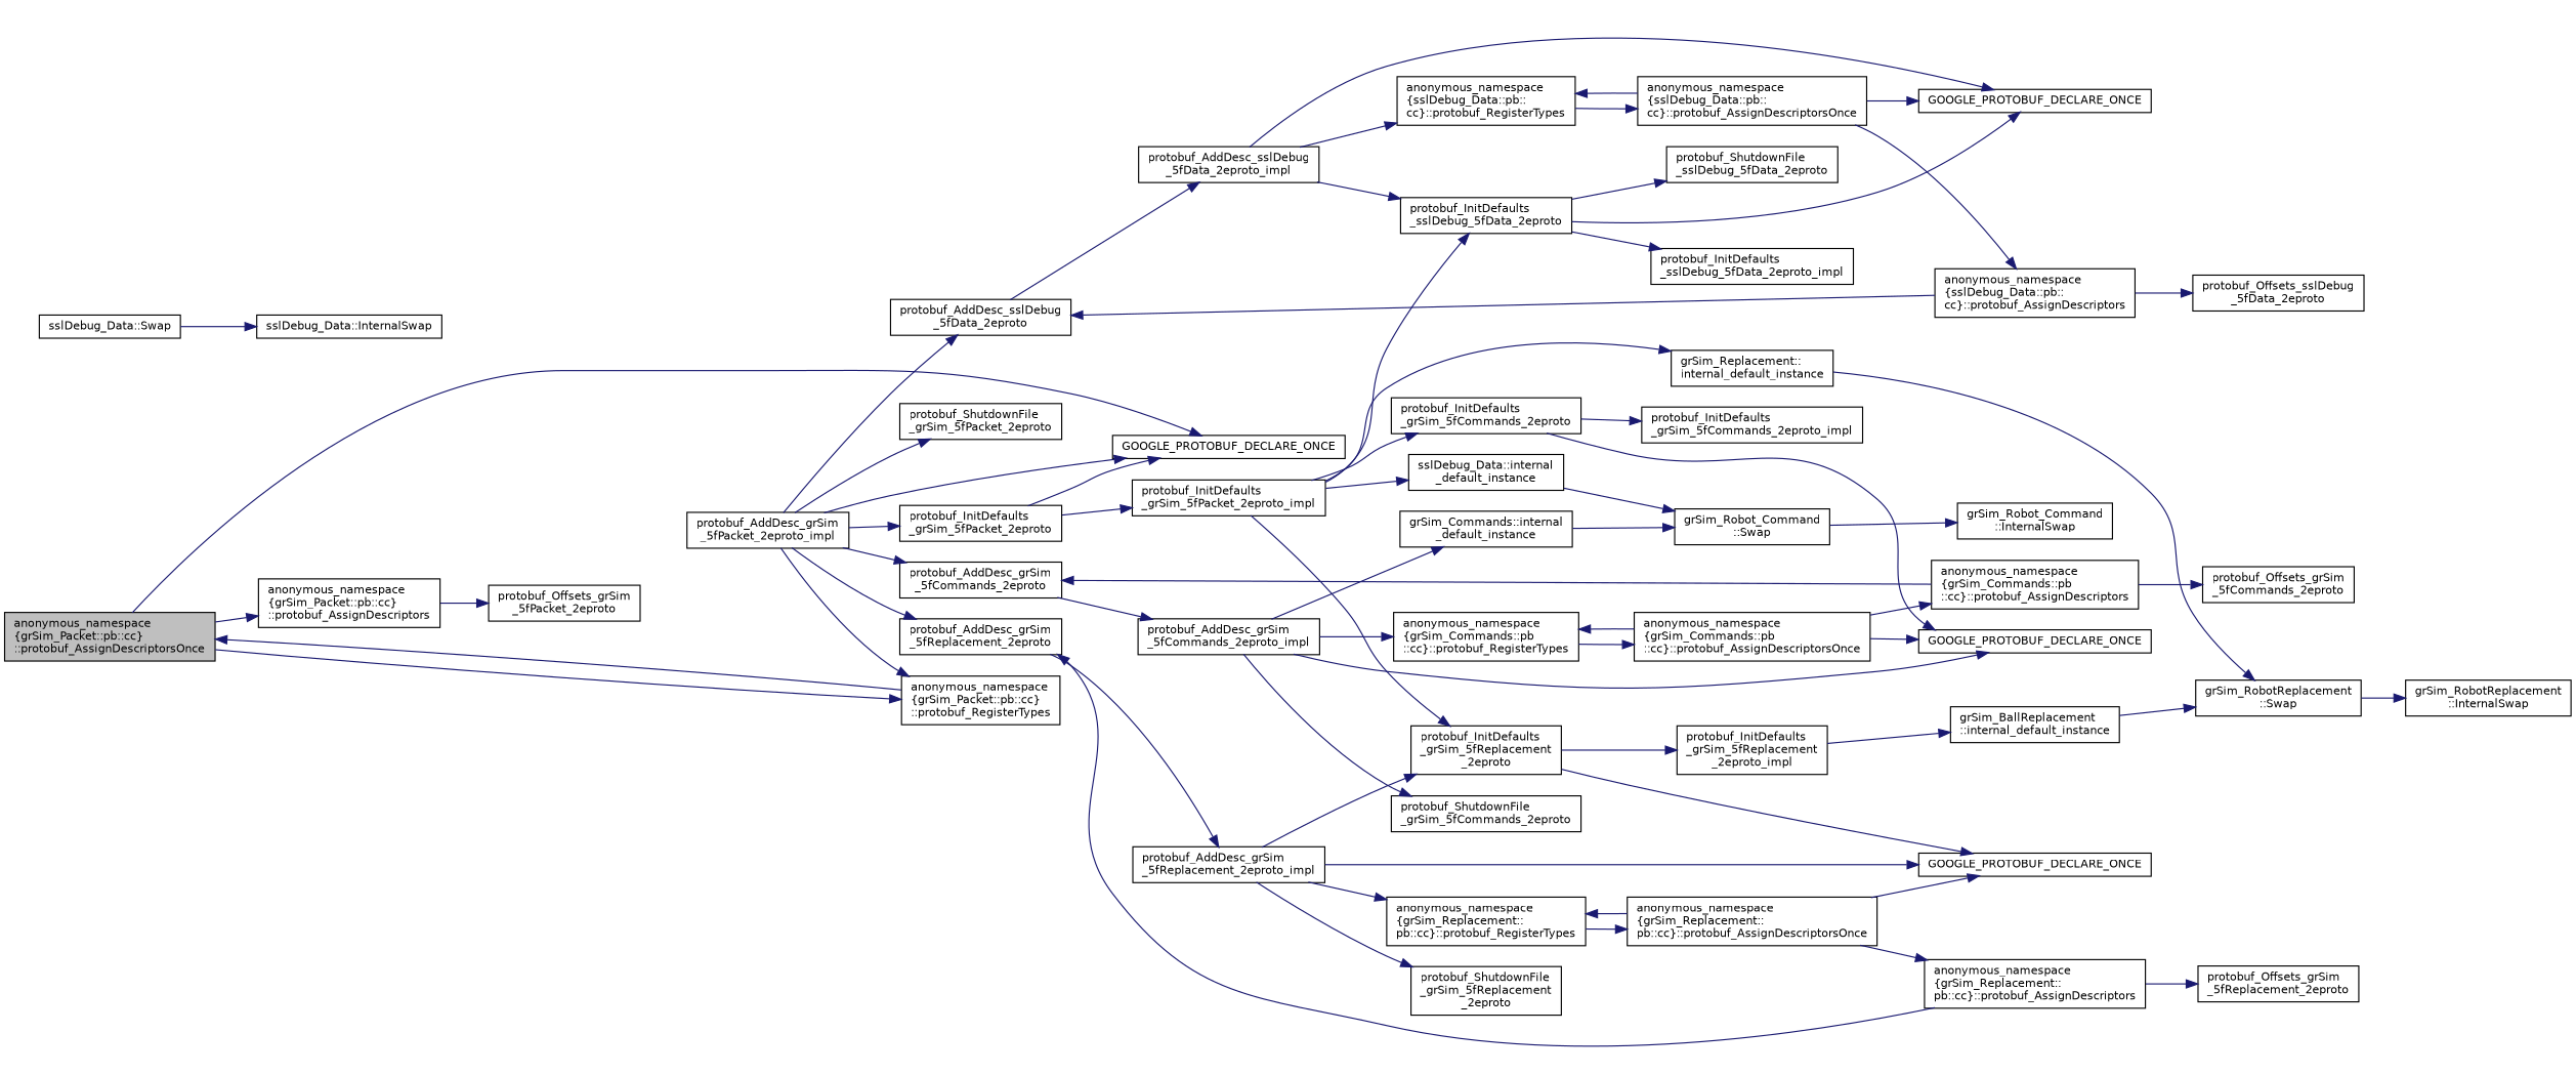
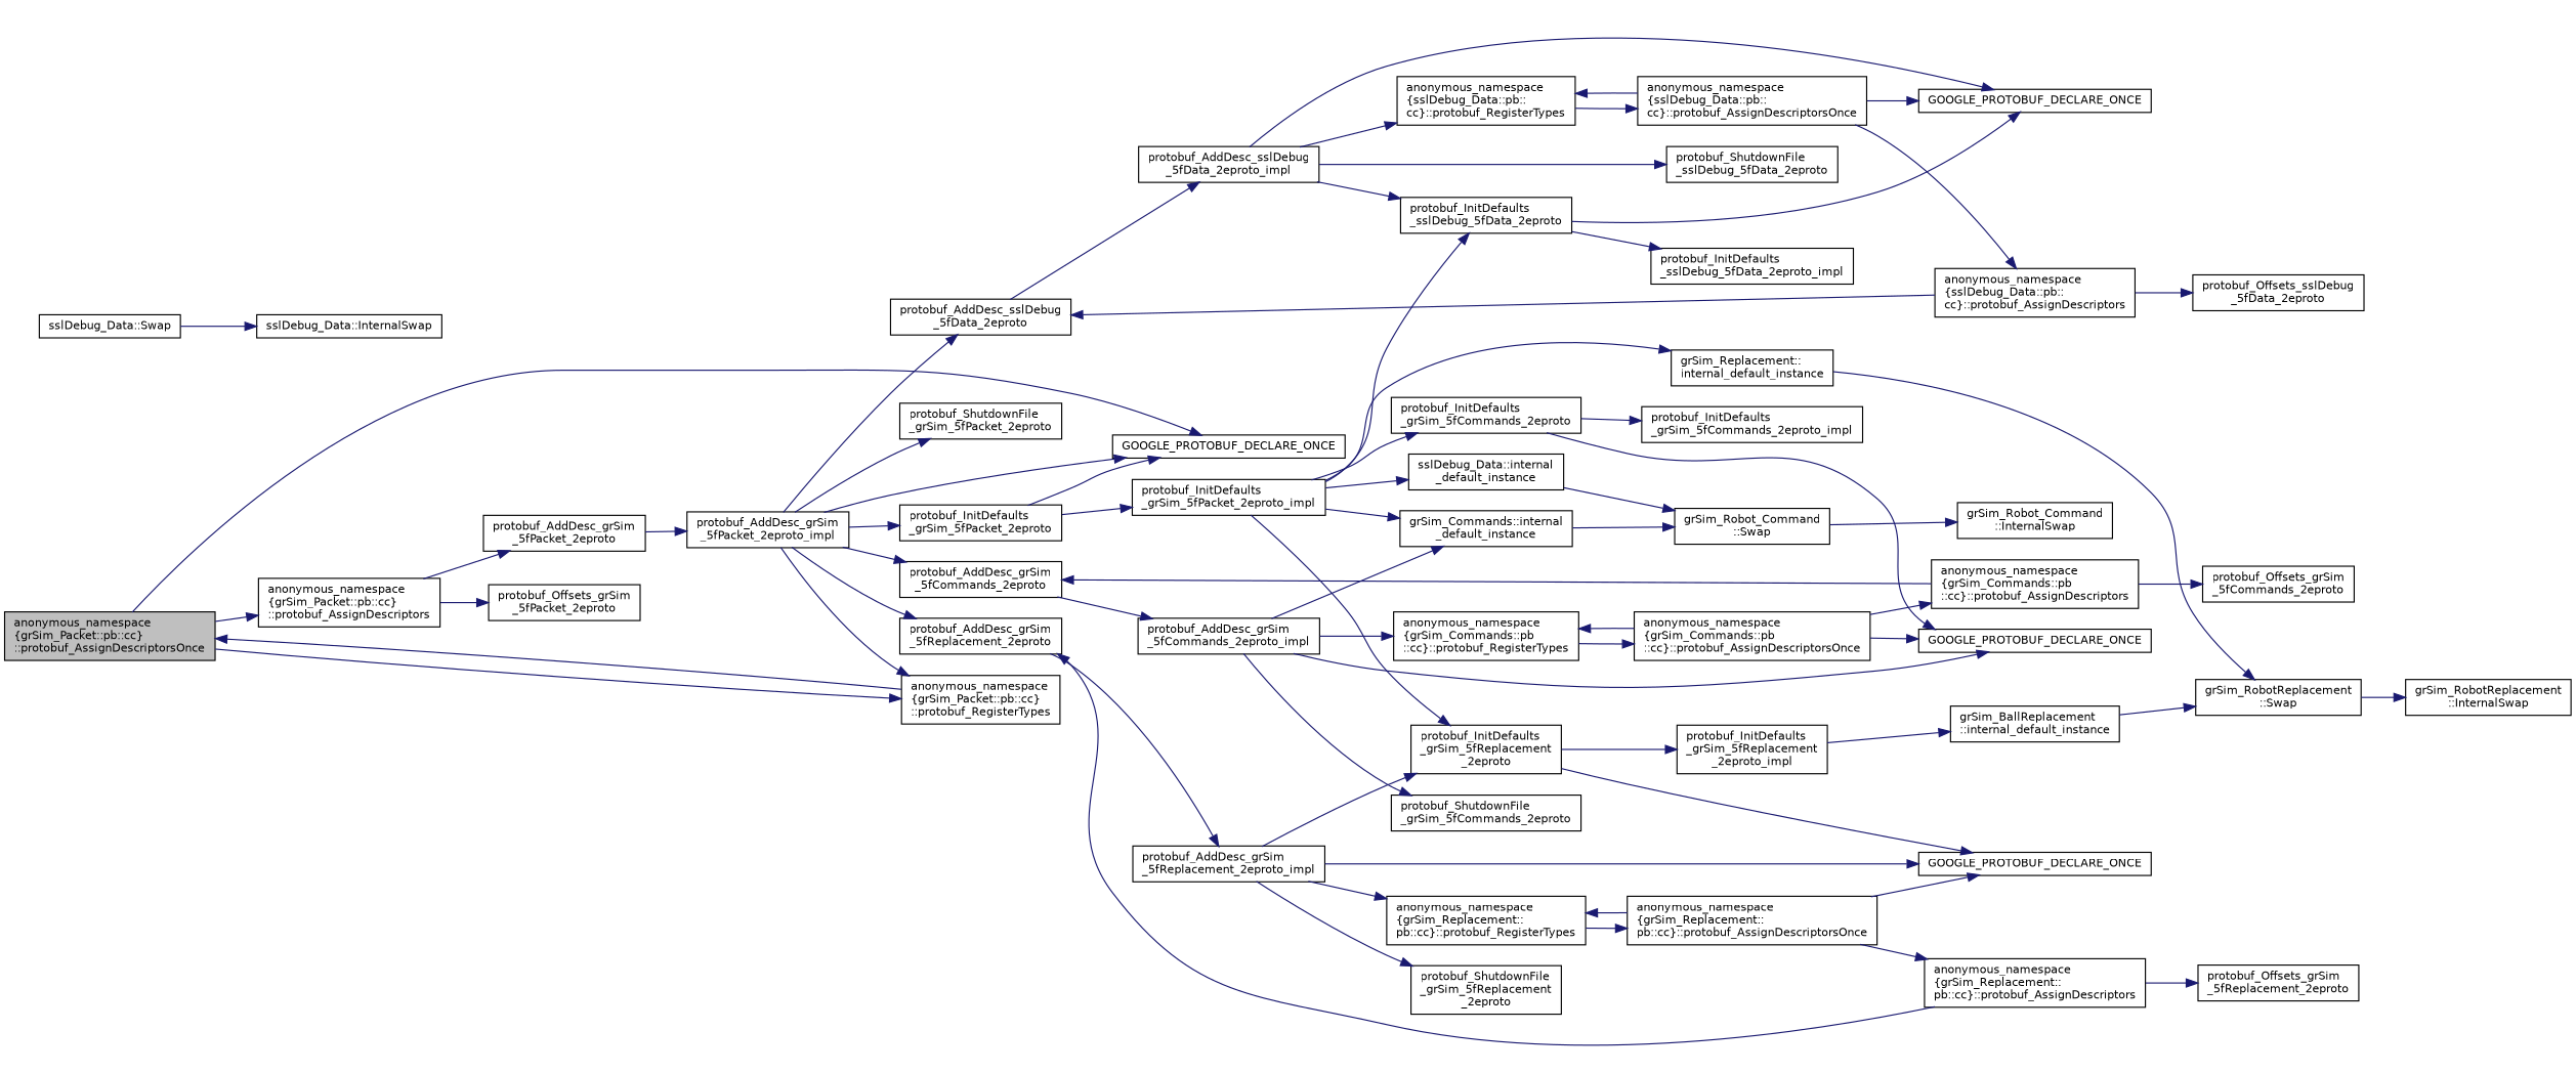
  digraph {
    rankdir=LR
    node [color=black fillcolor=white fontname=Helvetica fontsize=10 shape=record style=filled]
    edge [color=midnightblue fontname=Helvetica fontsize=10 labelfontname=Helvetica labelfontsize=10 style=solid]
    n1 [fillcolor=grey75 fontcolor=black height=0.2 label="anonymous_namespace\l\{grSim_Packet::pb::cc\}\l::protobuf_AssignDescriptorsOnce" width=0.4]
    n2 [height=0.2 label=GOOGLE_PROTOBUF_DECLARE_ONCE width=0.4]
    n3 [height=0.2 label="anonymous_namespace\l\{grSim_Packet::pb::cc\}\l::protobuf_AssignDescriptors" width=0.4]
    n4 [height=0.2 label="anonymous_namespace\l\{grSim_Packet::pb::cc\}\l::protobuf_RegisterTypes" width=0.4]
+   n5 [height=0.2 label="protobuf_AddDesc_grSim\l_5fPacket_2eproto" width=0.4]
    n6 [height=0.2 label="protobuf_Offsets_grSim\l_5fPacket_2eproto" width=0.4]
    n7 [height=0.2 label="protobuf_AddDesc_grSim\l_5fPacket_2eproto_impl" width=0.4]
    n8 [height=0.2 label="protobuf_AddDesc_grSim\l_5fCommands_2eproto" width=0.4]
    n9 [height=0.2 label="protobuf_AddDesc_grSim\l_5fReplacement_2eproto" width=0.4]
    n10 [height=0.2 label="protobuf_AddDesc_sslDebug\l_5fData_2eproto" width=0.4]
    n11 [height=0.2 label="protobuf_InitDefaults\l_grSim_5fPacket_2eproto" width=0.4]
    n12 [height=0.2 label="protobuf_ShutdownFile\l_grSim_5fPacket_2eproto" width=0.4]
    n13 [height=0.2 label="protobuf_AddDesc_grSim\l_5fCommands_2eproto_impl" width=0.4]
    n14 [height=0.2 label="protobuf_AddDesc_grSim\l_5fReplacement_2eproto_impl" width=0.4]
    n15 [height=0.2 label="protobuf_AddDesc_sslDebug\l_5fData_2eproto_impl" width=0.4]
    n16 [height=0.2 label="protobuf_InitDefaults\l_grSim_5fPacket_2eproto_impl" width=0.4]
    n17 [height=0.2 label=GOOGLE_PROTOBUF_DECLARE_ONCE width=0.4]
    n18 [height=0.2 label="anonymous_namespace\l\{grSim_Commands::pb\l::cc\}::protobuf_RegisterTypes" width=0.4]
    n19 [height=0.2 label="protobuf_ShutdownFile\l_grSim_5fCommands_2eproto" width=0.4]
    n20 [height=0.2 label="grSim_Commands::internal\l_default_instance" width=0.4]
    n21 [height=0.2 label="protobuf_InitDefaults\l_grSim_5fCommands_2eproto" width=0.4]
    n22 [height=0.2 label="protobuf_InitDefaults\l_grSim_5fCommands_2eproto_impl" width=0.4]
    n23 [height=0.2 label="anonymous_namespace\l\{grSim_Commands::pb\l::cc\}::protobuf_AssignDescriptorsOnce" width=0.4]
    n24 [height=0.2 label="anonymous_namespace\l\{grSim_Commands::pb\l::cc\}::protobuf_AssignDescriptors" width=0.4]
    n25 [height=0.2 label="protobuf_Offsets_grSim\l_5fCommands_2eproto" width=0.4]
    n26 [height=0.2 label=GOOGLE_PROTOBUF_DECLARE_ONCE width=0.4]
    n27 [height=0.2 label="protobuf_InitDefaults\l_grSim_5fReplacement\l_2eproto" width=0.4]
    n28 [height=0.2 label="anonymous_namespace\l\{grSim_Replacement::\lpb::cc\}::protobuf_RegisterTypes" width=0.4]
    n29 [height=0.2 label="protobuf_ShutdownFile\l_grSim_5fReplacement\l_2eproto" width=0.4]
    n30 [height=0.2 label="protobuf_InitDefaults\l_grSim_5fReplacement\l_2eproto_impl" width=0.4]
    n31 [height=0.2 label="anonymous_namespace\l\{grSim_Replacement::\lpb::cc\}::protobuf_AssignDescriptorsOnce" width=0.4]
    n32 [height=0.2 label="grSim_BallReplacement\l::internal_default_instance" width=0.4]
    n33 [height=0.2 label="grSim_RobotReplacement\l::Swap" width=0.4]
    n34 [height=0.2 label="grSim_RobotReplacement\l::InternalSwap" width=0.4]
    n35 [height=0.2 label="anonymous_namespace\l\{grSim_Replacement::\lpb::cc\}::protobuf_AssignDescriptors" width=0.4]
    n36 [height=0.2 label="protobuf_Offsets_grSim\l_5fReplacement_2eproto" width=0.4]
    n37 [height=0.2 label=GOOGLE_PROTOBUF_DECLARE_ONCE width=0.4]
    n38 [height=0.2 label="protobuf_InitDefaults\l_sslDebug_5fData_2eproto" width=0.4]
    n39 [height=0.2 label="anonymous_namespace\l\{sslDebug_Data::pb::\lcc\}::protobuf_RegisterTypes" width=0.4]
    n40 [height=0.2 label="protobuf_ShutdownFile\l_sslDebug_5fData_2eproto" width=0.4]
    n41 [height=0.2 label="protobuf_InitDefaults\l_sslDebug_5fData_2eproto_impl" width=0.4]
    n42 [height=0.2 label="anonymous_namespace\l\{sslDebug_Data::pb::\lcc\}::protobuf_AssignDescriptorsOnce" width=0.4]
    n43 [height=0.2 label="anonymous_namespace\l\{sslDebug_Data::pb::\lcc\}::protobuf_AssignDescriptors" width=0.4]
    n44 [height=0.2 label="protobuf_Offsets_sslDebug\l_5fData_2eproto" width=0.4]
    n45 [height=0.2 label="sslDebug_Data::internal\l_default_instance" width=0.4]
    n46 [height=0.2 label="grSim_Replacement::\linternal_default_instance" width=0.4]
    n47 [height=0.2 label="grSim_Robot_Command\l::Swap" width=0.4]
    n48 [height=0.2 label="sslDebug_Data::Swap" width=0.4]
    n49 [height=0.2 label="sslDebug_Data::InternalSwap" width=0.4]
    n50 [height=0.2 label="grSim_Robot_Command\l::InternalSwap" width=0.4]
    n1 -> n2
    n1 -> n3
    n1 -> n4
+   n3 -> n5
    n3 -> n6
    n4 -> n1
+   n5 -> n7
    n7 -> n2
    n7 -> n4
    n7 -> n8
    n7 -> n9
    n7 -> n10
    n7 -> n11
    n7 -> n12
    n8 -> n13
    n9 -> n14
    n10 -> n15
    n11 -> n2
    n11 -> n16
    n13 -> n17
    n13 -> n18
    n13 -> n19
    n13 -> n20
    n14 -> n26
    n14 -> n27
    n14 -> n28
    n14 -> n29
    n15 -> n37
    n15 -> n38
    n15 -> n39
-   n38 -> n40
+   n15 -> n40
+   n16 -> n20
    n16 -> n21
    n16 -> n27
    n16 -> n38
    n16 -> n45
    n16 -> n46
    n18 -> n23
    n20 -> n47
    n21 -> n17
    n21 -> n22
    n23 -> n17
    n23 -> n18
    n23 -> n24
    n24 -> n8
    n24 -> n25
    n27 -> n26
    n27 -> n30
    n28 -> n31
    n30 -> n32
    n31 -> n26
    n31 -> n28
    n31 -> n35
    n32 -> n33
    n33 -> n34
    n35 -> n9
    n35 -> n36
    n38 -> n37
    n38 -> n41
    n39 -> n42
    n42 -> n37
    n42 -> n39
    n42 -> n43
    n43 -> n10
    n43 -> n44
    n45 -> n47
    n46 -> n33
    n47 -> n50
    n48 -> n49
  }
